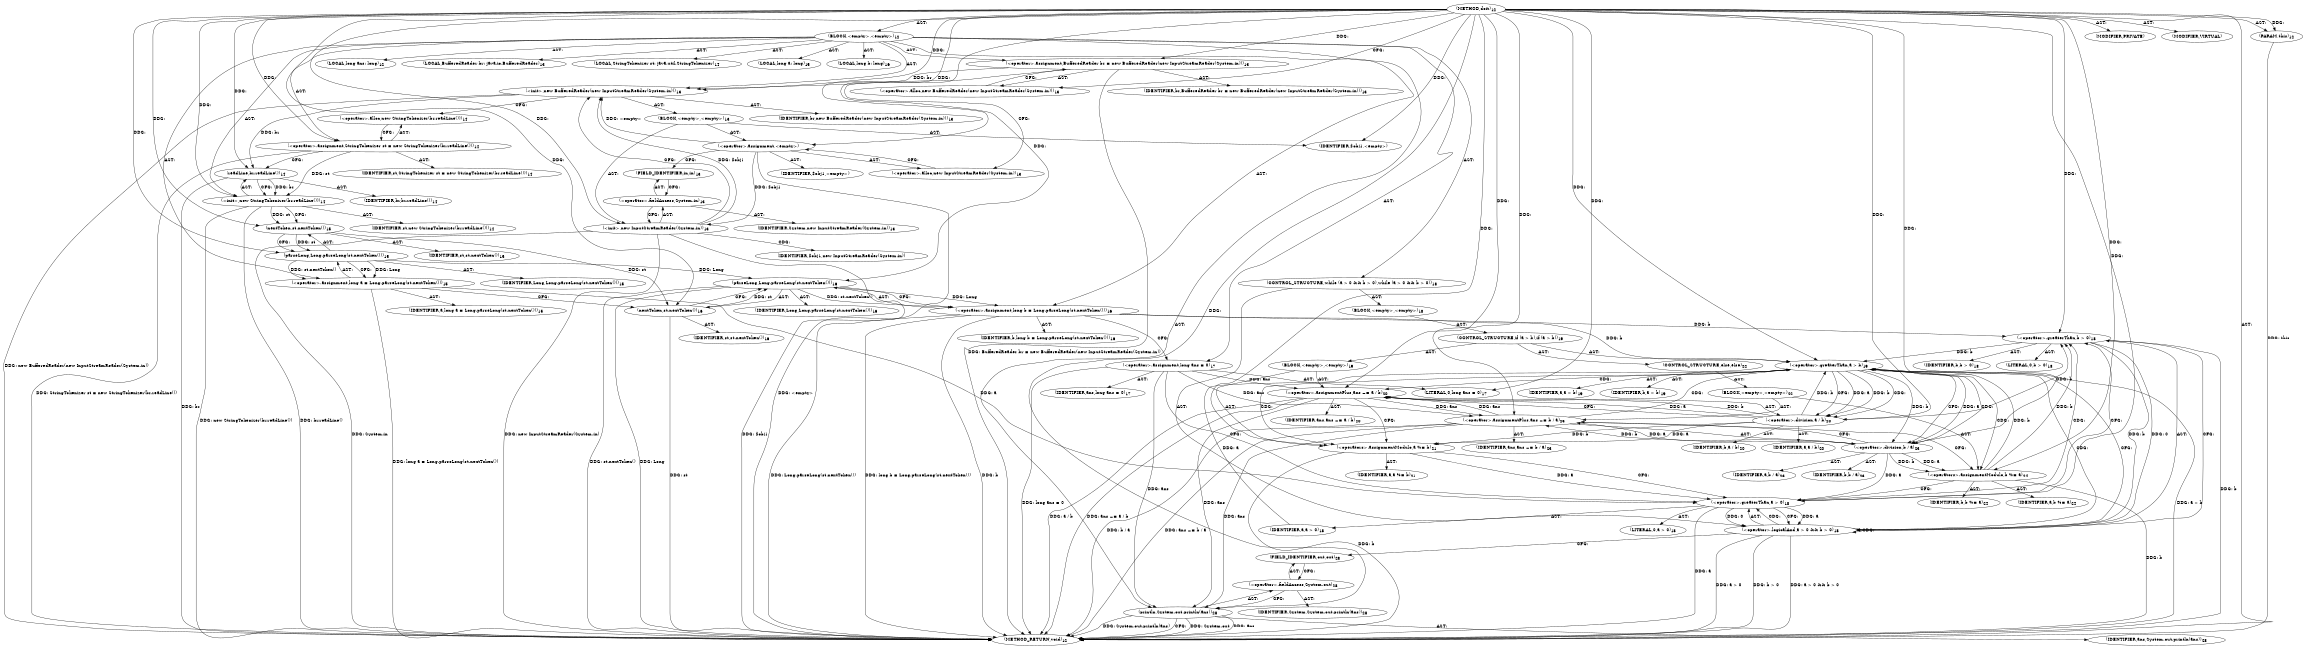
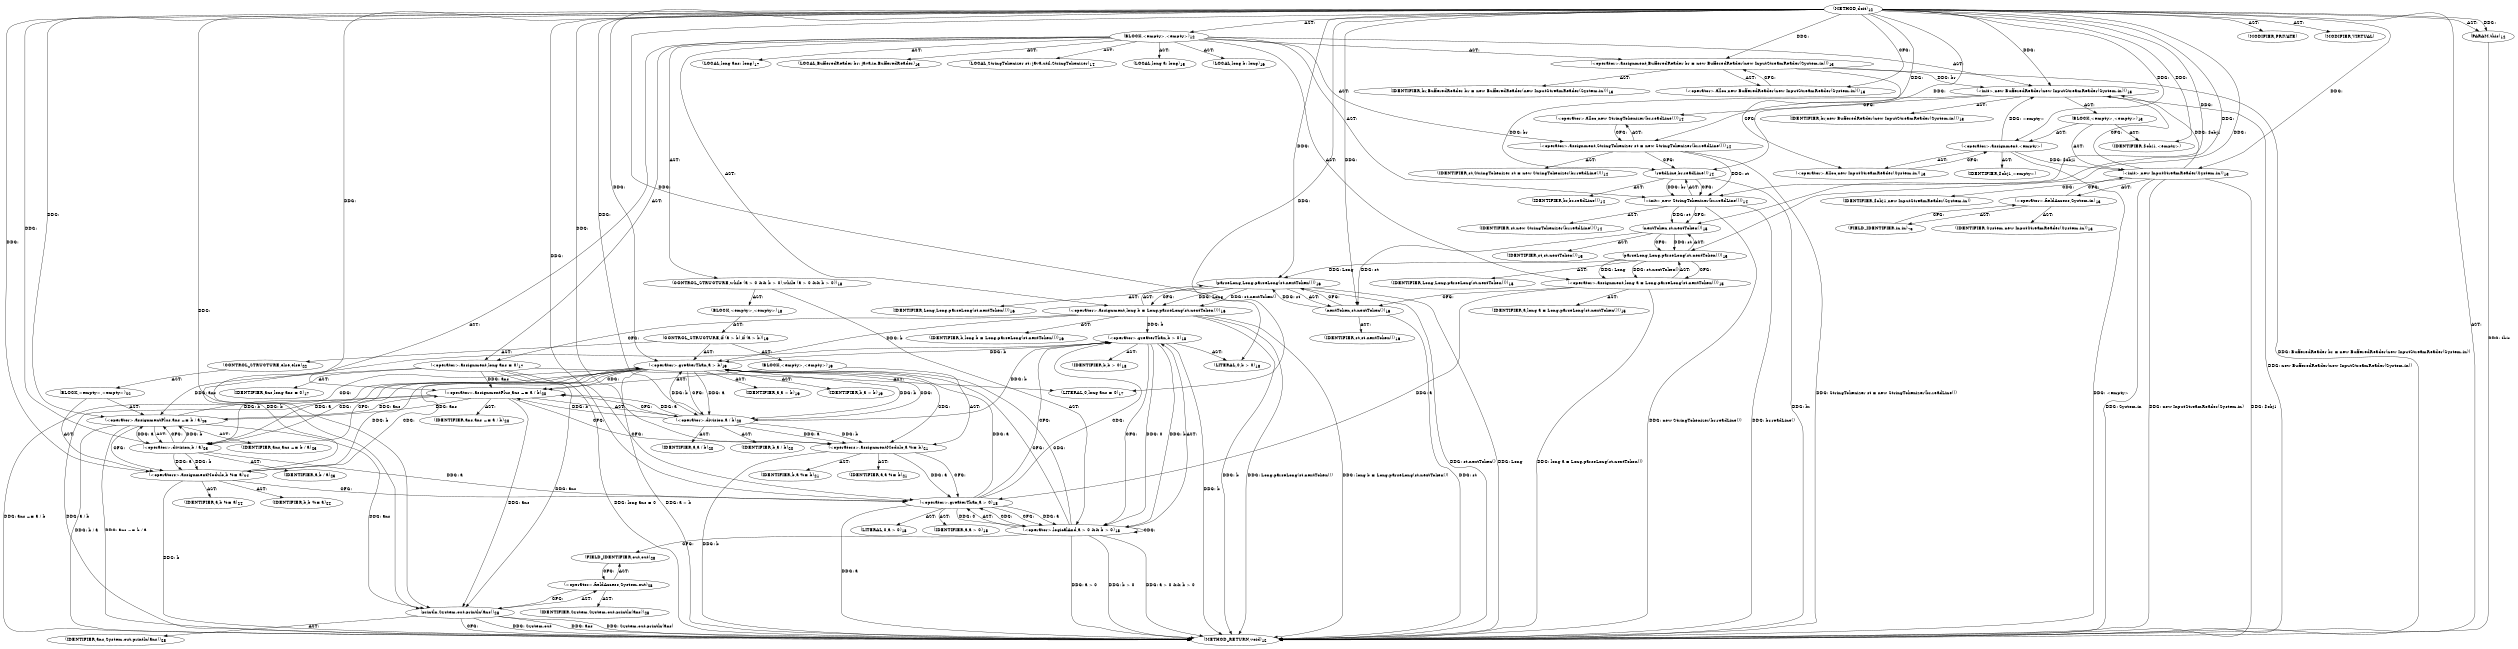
  digraph {
    n1 [label=<(METHOD,doit)<SUB>12</SUB>>]
    n2 [label=<(PARAM,this)<SUB>12</SUB>>]
    n3 [label=<(BLOCK,&lt;empty&gt;,&lt;empty&gt;)<SUB>12</SUB>>]
    n4 [label=<(&lt;operator&gt;.assignment,BufferedReader br = new BufferedReader(new InputStreamReader(System.in)))<SUB>13</SUB>>]
    n5 [label=<(&lt;operator&gt;.alloc,new BufferedReader(new InputStreamReader(System.in)))<SUB>13</SUB>>]
    n6 [label=<(&lt;init&gt;,new BufferedReader(new InputStreamReader(System.in)))<SUB>13</SUB>>]
    n7 [label=<(&lt;operator&gt;.assignment,&lt;empty&gt;)>]
    n8 [label=<(&lt;init&gt;,new InputStreamReader(System.in))<SUB>13</SUB>>]
    n9 [label=<(IDENTIFIER,$obj1,&lt;empty&gt;)>]
    n10 [label=<(&lt;operator&gt;.assignment,StringTokenizer st = new StringTokenizer(br.readLine()))<SUB>14</SUB>>]
    n11 [label=<(&lt;init&gt;,new StringTokenizer(br.readLine()))<SUB>14</SUB>>]
    n12 [label=<(readLine,br.readLine())<SUB>14</SUB>>]
    n13 [label=<(parseLong,Long.parseLong(st.nextToken()))<SUB>15</SUB>>]
    n14 [label=<(nextToken,st.nextToken())<SUB>15</SUB>>]
    n15 [label=<(parseLong,Long.parseLong(st.nextToken()))<SUB>16</SUB>>]
    n16 [label=<(nextToken,st.nextToken())<SUB>16</SUB>>]
    n17 [label=<(&lt;operator&gt;.greaterThan,a &gt; 0)<SUB>18</SUB>>]
    n18 [label=<(&lt;operator&gt;.greaterThan,b &gt; 0)<SUB>18</SUB>>]
    n19 [label=<(&lt;operator&gt;.greaterThan,a &gt; b)<SUB>19</SUB>>]
    n20 [label=<(&lt;operator&gt;.assignmentPlus,ans += a / b)<SUB>20</SUB>>]
    n21 [label=<(&lt;operator&gt;.division,a / b)<SUB>20</SUB>>]
    n22 [label=<(&lt;operators&gt;.assignmentModulo,a %= b)<SUB>21</SUB>>]
    n23 [label=<(&lt;operator&gt;.assignmentPlus,ans += b / a)<SUB>23</SUB>>]
    n24 [label=<(&lt;operator&gt;.division,b / a)<SUB>23</SUB>>]
    n25 [label=<(&lt;operators&gt;.assignmentModulo,b %= a)<SUB>24</SUB>>]
    n26 [label=<(println,System.out.println(ans))<SUB>28</SUB>>]
    n27 [label=<(MODIFIER,PRIVATE)>]
    n28 [label=<(MODIFIER,VIRTUAL)>]
    n29 [label=<(METHOD_RETURN,void)<SUB>12</SUB>>]
    n30 [label=<(LITERAL,0,long ans = 0)<SUB>17</SUB>>]
    n31 [label=<(&lt;operator&gt;.assignment,long ans = 0)<SUB>17</SUB>>]
    n32 [label=<(LOCAL,BufferedReader br: java.io.BufferedReader)<SUB>13</SUB>>]
    n33 [label=<(LOCAL,StringTokenizer st: java.util.StringTokenizer)<SUB>14</SUB>>]
    n34 [label=<(LOCAL,long a: long)<SUB>15</SUB>>]
    n35 [label=<(&lt;operator&gt;.assignment,long a = Long.parseLong(st.nextToken()))<SUB>15</SUB>>]
    n36 [label=<(LOCAL,long b: long)<SUB>16</SUB>>]
    n37 [label=<(&lt;operator&gt;.assignment,long b = Long.parseLong(st.nextToken()))<SUB>16</SUB>>]
-   n38 [label=<(LOCAL,long ans: long)<SUB>12</SUB>>]
+   n38 [label=<(LOCAL,long ans: long)<SUB>17</SUB>>]
    n39 [label=<(CONTROL_STRUCTURE,while (a &gt; 0 &amp;&amp; b &gt; 0),while (a &gt; 0 &amp;&amp; b &gt; 0))<SUB>18</SUB>>]
    n40 [label=<(IDENTIFIER,br,BufferedReader br = new BufferedReader(new InputStreamReader(System.in)))<SUB>13</SUB>>]
    n41 [label=<(&lt;operator&gt;.alloc,new InputStreamReader(System.in))<SUB>13</SUB>>]
    n42 [label=<(IDENTIFIER,br,new BufferedReader(new InputStreamReader(System.in)))<SUB>13</SUB>>]
    n43 [label=<(BLOCK,&lt;empty&gt;,&lt;empty&gt;)<SUB>13</SUB>>]
    n44 [label=<(&lt;operator&gt;.alloc,new StringTokenizer(br.readLine()))<SUB>14</SUB>>]
    n45 [label=<(IDENTIFIER,$obj1,&lt;empty&gt;)>]
-   n46 [label=<(FIELD_IDENTIFIER,in,in)<SUB>13</SUB>>]
+   n46 [label=<(FIELD_IDENTIFIER,in,in)<SUB>73</SUB>>]
    n47 [label=<(IDENTIFIER,$obj1,new InputStreamReader(System.in))>]
    n48 [label=<(&lt;operator&gt;.fieldAccess,System.in)<SUB>13</SUB>>]
    n49 [label=<(IDENTIFIER,st,StringTokenizer st = new StringTokenizer(br.readLine()))<SUB>14</SUB>>]
    n50 [label=<(IDENTIFIER,st,new StringTokenizer(br.readLine()))<SUB>14</SUB>>]
    n51 [label=<(IDENTIFIER,br,br.readLine())<SUB>14</SUB>>]
    n52 [label=<(IDENTIFIER,Long,Long.parseLong(st.nextToken()))<SUB>15</SUB>>]
    n53 [label=<(IDENTIFIER,st,st.nextToken())<SUB>15</SUB>>]
    n54 [label=<(IDENTIFIER,Long,Long.parseLong(st.nextToken()))<SUB>16</SUB>>]
    n55 [label=<(IDENTIFIER,st,st.nextToken())<SUB>16</SUB>>]
    n56 [label=<(IDENTIFIER,ans,long ans = 0)<SUB>17</SUB>>]
    n57 [label=<(&lt;operator&gt;.logicalAnd,a &gt; 0 &amp;&amp; b &gt; 0)<SUB>18</SUB>>]
    n58 [label=<(IDENTIFIER,a,a &gt; 0)<SUB>18</SUB>>]
    n59 [label=<(LITERAL,0,a &gt; 0)<SUB>18</SUB>>]
    n60 [label=<(IDENTIFIER,b,b &gt; 0)<SUB>18</SUB>>]
    n61 [label=<(LITERAL,0,b &gt; 0)<SUB>18</SUB>>]
    n62 [label=<(IDENTIFIER,a,a &gt; b)<SUB>19</SUB>>]
    n63 [label=<(IDENTIFIER,b,a &gt; b)<SUB>19</SUB>>]
    n64 [label=<(IDENTIFIER,ans,ans += a / b)<SUB>20</SUB>>]
    n65 [label=<(IDENTIFIER,a,a / b)<SUB>20</SUB>>]
    n66 [label=<(IDENTIFIER,b,a / b)<SUB>20</SUB>>]
    n67 [label=<(IDENTIFIER,a,a %= b)<SUB>21</SUB>>]
+   n68 [label=<(IDENTIFIER,b,a %= b)<SUB>21</SUB>>]
    n69 [label=<(IDENTIFIER,ans,ans += b / a)<SUB>23</SUB>>]
-   n70 [label=<(IDENTIFIER,b,b / a)<SUB>23</SUB>>]
    n71 [label=<(IDENTIFIER,a,b / a)<SUB>23</SUB>>]
    n72 [label=<(IDENTIFIER,b,b %= a)<SUB>24</SUB>>]
    n73 [label=<(IDENTIFIER,a,b %= a)<SUB>24</SUB>>]
    n74 [label=<(&lt;operator&gt;.fieldAccess,System.out)<SUB>28</SUB>>]
    n75 [label=<(IDENTIFIER,ans,System.out.println(ans))<SUB>28</SUB>>]
    n76 [label=<(IDENTIFIER,a,long a = Long.parseLong(st.nextToken()))<SUB>15</SUB>>]
    n77 [label=<(IDENTIFIER,b,long b = Long.parseLong(st.nextToken()))<SUB>16</SUB>>]
    n78 [label=<(BLOCK,&lt;empty&gt;,&lt;empty&gt;)<SUB>18</SUB>>]
    n79 [label=<(IDENTIFIER,System,new InputStreamReader(System.in))<SUB>13</SUB>>]
    n80 [label=<(FIELD_IDENTIFIER,out,out)<SUB>28</SUB>>]
    n81 [label=<(CONTROL_STRUCTURE,if (a &gt; b),if (a &gt; b))<SUB>19</SUB>>]
    n82 [label=<(BLOCK,&lt;empty&gt;,&lt;empty&gt;)<SUB>19</SUB>>]
    n83 [label=<(CONTROL_STRUCTURE,else,else)<SUB>22</SUB>>]
    n84 [label=<(BLOCK,&lt;empty&gt;,&lt;empty&gt;)<SUB>22</SUB>>]
    n85 [label=<(IDENTIFIER,System,System.out.println(ans))<SUB>28</SUB>>]
    n1 -> n2 [label="AST: "]
    n1 -> n2 [label="DDG: "]
    n1 -> n3 [label="AST: "]
    n1 -> n4 [label="DDG: "]
    n1 -> n5 [label="CFG: "]
    n1 -> n6 [label="DDG: "]
    n1 -> n7 [label="DDG: "]
    n1 -> n8 [label="DDG: "]
    n1 -> n9 [label="DDG: "]
    n1 -> n10 [label="DDG: "]
    n1 -> n11 [label="DDG: "]
    n1 -> n12 [label="DDG: "]
    n1 -> n13 [label="DDG: "]
    n1 -> n14 [label="DDG: "]
    n1 -> n15 [label="DDG: "]
    n1 -> n16 [label="DDG: "]
    n1 -> n17 [label="DDG: "]
-   n1 -> n18 [label="DDG: "]
+   n1 -> n61 [label="DDG: "]
    n1 -> n19 [label="DDG: "]
    n1 -> n20 [label="DDG: "]
    n1 -> n21 [label="DDG: "]
    n1 -> n22 [label="DDG: "]
    n1 -> n23 [label="DDG: "]
    n1 -> n24 [label="DDG: "]
    n1 -> n25 [label="DDG: "]
    n1 -> n26 [label="DDG: "]
    n1 -> n27 [label="AST: "]
    n1 -> n28 [label="AST: "]
    n1 -> n29 [label="AST: "]
    n1 -> n30 [label="DDG: "]
    n2 -> n29 [label="DDG: this"]
    n3 -> n4 [label="AST: "]
    n3 -> n6 [label="AST: "]
    n3 -> n10 [label="AST: "]
    n3 -> n11 [label="AST: "]
    n3 -> n26 [label="AST: "]
    n3 -> n31 [label="AST: "]
    n3 -> n32 [label="AST: "]
    n3 -> n33 [label="AST: "]
    n3 -> n34 [label="AST: "]
    n3 -> n35 [label="AST: "]
    n3 -> n36 [label="AST: "]
    n3 -> n37 [label="AST: "]
    n3 -> n38 [label="AST: "]
    n3 -> n39 [label="AST: "]
    n4 -> n5 [label="AST: "]
    n4 -> n6 [label="DDG: br"]
    n4 -> n29 [label="DDG: BufferedReader br = new BufferedReader(new InputStreamReader(System.in))"]
    n4 -> n40 [label="AST: "]
    n4 -> n41 [label="CFG: "]
    n5 -> n4 [label="CFG: "]
    n6 -> n12 [label="DDG: br"]
    n6 -> n29 [label="DDG: new BufferedReader(new InputStreamReader(System.in))"]
    n6 -> n42 [label="AST: "]
    n6 -> n43 [label="AST: "]
    n6 -> n44 [label="CFG: "]
    n7 -> n6 [label="DDG: &lt;empty&gt;"]
    n7 -> n8 [label="DDG: $obj1"]
    n7 -> n29 [label="DDG: &lt;empty&gt;"]
    n7 -> n41 [label="AST: "]
    n7 -> n45 [label="AST: "]
-   n7 -> n46 [label="CFG: "]
    n8 -> n6 [label="CFG: "]
    n8 -> n6 [label="DDG: $obj1"]
    n8 -> n29 [label="DDG: $obj1"]
    n8 -> n29 [label="DDG: System.in"]
    n8 -> n29 [label="DDG: new InputStreamReader(System.in)"]
    n8 -> n47 [label="CDG: "]
    n8 -> n48 [label="AST: "]
    n10 -> n11 [label="DDG: st"]
    n10 -> n12 [label="CFG: "]
    n10 -> n29 [label="DDG: StringTokenizer st = new StringTokenizer(br.readLine())"]
    n10 -> n44 [label="AST: "]
    n10 -> n49 [label="AST: "]
    n11 -> n12 [label="AST: "]
    n11 -> n14 [label="CFG: "]
    n11 -> n14 [label="DDG: st"]
    n11 -> n29 [label="DDG: br.readLine()"]
    n11 -> n29 [label="DDG: new StringTokenizer(br.readLine())"]
    n11 -> n50 [label="AST: "]
    n12 -> n11 [label="CFG: "]
    n12 -> n11 [label="DDG: br"]
    n12 -> n29 [label="DDG: br"]
    n12 -> n51 [label="AST: "]
    n13 -> n14 [label="AST: "]
    n13 -> n15 [label="DDG: Long"]
    n13 -> n35 [label="CFG: "]
    n13 -> n35 [label="DDG: Long"]
    n13 -> n35 [label="DDG: st.nextToken()"]
    n13 -> n52 [label="AST: "]
    n14 -> n13 [label="CFG: "]
    n14 -> n13 [label="DDG: st"]
    n14 -> n16 [label="DDG: st"]
    n14 -> n53 [label="AST: "]
    n15 -> n16 [label="AST: "]
    n15 -> n29 [label="DDG: Long"]
    n15 -> n29 [label="DDG: st.nextToken()"]
    n15 -> n37 [label="CFG: "]
    n15 -> n37 [label="DDG: Long"]
    n15 -> n37 [label="DDG: st.nextToken()"]
    n15 -> n54 [label="AST: "]
    n16 -> n15 [label="CFG: "]
    n16 -> n15 [label="DDG: st"]
    n16 -> n29 [label="DDG: st"]
    n16 -> n55 [label="AST: "]
    n17 -> n18 [label="CFG: "]
    n17 -> n18 [label="CDG: "]
-   n58 -> n19 [label="DDG: a"]
+   n17 -> n19 [label="DDG: a"]
    n17 -> n29 [label="DDG: a"]
    n17 -> n57 [label="CFG: "]
    n17 -> n57 [label="DDG: a"]
    n17 -> n57 [label="DDG: 0"]
    n17 -> n58 [label="AST: "]
    n17 -> n59 [label="AST: "]
    n18 -> n19 [label="DDG: b"]
    n18 -> n29 [label="DDG: b"]
    n18 -> n57 [label="CFG: "]
    n18 -> n57 [label="DDG: b"]
    n18 -> n57 [label="DDG: 0"]
    n18 -> n60 [label="AST: "]
    n18 -> n61 [label="AST: "]
    n19 -> n20 [label="CDG: "]
    n19 -> n21 [label="CFG: "]
    n19 -> n21 [label="DDG: a"]
    n19 -> n21 [label="DDG: b"]
    n19 -> n21 [label="CDG: "]
    n19 -> n22 [label="CDG: "]
    n19 -> n24 [label="CFG: "]
    n19 -> n24 [label="DDG: b"]
    n19 -> n24 [label="DDG: a"]
    n19 -> n24 [label="CDG: "]
    n19 -> n25 [label="CDG: "]
    n19 -> n29 [label="DDG: a &gt; b"]
    n19 -> n62 [label="AST: "]
    n19 -> n63 [label="AST: "]
    n20 -> n21 [label="AST: "]
    n20 -> n22 [label="CFG: "]
    n20 -> n23 [label="DDG: ans"]
    n20 -> n26 [label="DDG: ans"]
    n20 -> n29 [label="DDG: a / b"]
    n20 -> n29 [label="DDG: ans += a / b"]
    n20 -> n64 [label="AST: "]
    n21 -> n18 [label="DDG: b"]
    n21 -> n19 [label="DDG: b"]
    n21 -> n20 [label="CFG: "]
    n21 -> n20 [label="DDG: a"]
    n21 -> n20 [label="DDG: b"]
    n21 -> n22 [label="DDG: b"]
    n21 -> n22 [label="DDG: a"]
    n21 -> n65 [label="AST: "]
    n21 -> n66 [label="AST: "]
    n22 -> n17 [label="CFG: "]
    n22 -> n17 [label="DDG: a"]
    n22 -> n29 [label="DDG: b"]
    n22 -> n67 [label="AST: "]
+   n22 -> n68 [label="AST: "]
    n23 -> n19 [label="CDG: "]
    n23 -> n20 [label="DDG: ans"]
    n23 -> n24 [label="AST: "]
    n23 -> n25 [label="CFG: "]
    n23 -> n26 [label="DDG: ans"]
    n23 -> n29 [label="DDG: b / a"]
    n23 -> n29 [label="DDG: ans += b / a"]
    n23 -> n69 [label="AST: "]
    n24 -> n17 [label="DDG: a"]
    n24 -> n23 [label="CFG: "]
    n24 -> n23 [label="DDG: b"]
    n24 -> n23 [label="DDG: a"]
    n24 -> n25 [label="DDG: a"]
    n24 -> n25 [label="DDG: b"]
-   n24 -> n70 [label="AST: "]
    n24 -> n71 [label="AST: "]
    n25 -> n17 [label="CFG: "]
    n25 -> n18 [label="DDG: b"]
    n25 -> n19 [label="DDG: b"]
    n25 -> n29 [label="DDG: b"]
    n25 -> n72 [label="AST: "]
    n25 -> n73 [label="AST: "]
    n26 -> n29 [label="CFG: "]
    n26 -> n29 [label="DDG: System.out"]
    n26 -> n29 [label="DDG: ans"]
    n26 -> n29 [label="DDG: System.out.println(ans)"]
    n26 -> n74 [label="AST: "]
    n26 -> n75 [label="AST: "]
    n31 -> n17 [label="CFG: "]
    n31 -> n20 [label="DDG: ans"]
    n31 -> n23 [label="DDG: ans"]
    n31 -> n26 [label="DDG: ans"]
    n31 -> n29 [label="DDG: long ans = 0"]
    n31 -> n30 [label="AST: "]
    n31 -> n56 [label="AST: "]
    n35 -> n13 [label="AST: "]
    n35 -> n16 [label="CFG: "]
    n35 -> n17 [label="DDG: a"]
    n35 -> n29 [label="DDG: long a = Long.parseLong(st.nextToken())"]
    n35 -> n76 [label="AST: "]
    n37 -> n15 [label="AST: "]
    n37 -> n18 [label="DDG: b"]
    n37 -> n19 [label="DDG: b"]
    n37 -> n29 [label="DDG: b"]
    n37 -> n29 [label="DDG: Long.parseLong(st.nextToken())"]
    n37 -> n29 [label="DDG: long b = Long.parseLong(st.nextToken())"]
    n37 -> n31 [label="CFG: "]
    n37 -> n77 [label="AST: "]
    n39 -> n57 [label="AST: "]
    n39 -> n78 [label="AST: "]
    n41 -> n7 [label="CFG: "]
    n43 -> n7 [label="AST: "]
    n43 -> n8 [label="AST: "]
    n43 -> n9 [label="AST: "]
    n44 -> n10 [label="CFG: "]
    n46 -> n48 [label="CFG: "]
    n48 -> n8 [label="CFG: "]
    n48 -> n46 [label="AST: "]
    n48 -> n79 [label="AST: "]
    n57 -> n17 [label="AST: "]
    n57 -> n17 [label="CDG: "]
    n57 -> n18 [label="AST: "]
    n57 -> n19 [label="CFG: "]
    n57 -> n19 [label="CDG: "]
    n57 -> n29 [label="DDG: a &gt; 0"]
    n57 -> n29 [label="DDG: b &gt; 0"]
    n57 -> n29 [label="DDG: a &gt; 0 &amp;&amp; b &gt; 0"]
    n57 -> n57 [label="CDG: "]
    n57 -> n80 [label="CFG: "]
    n74 -> n26 [label="CFG: "]
    n74 -> n80 [label="AST: "]
    n74 -> n85 [label="AST: "]
    n78 -> n81 [label="AST: "]
    n80 -> n74 [label="CFG: "]
    n81 -> n19 [label="AST: "]
    n81 -> n82 [label="AST: "]
    n81 -> n83 [label="AST: "]
    n82 -> n20 [label="AST: "]
    n82 -> n22 [label="AST: "]
    n83 -> n84 [label="AST: "]
    n84 -> n23 [label="AST: "]
    n84 -> n25 [label="AST: "]
  }
